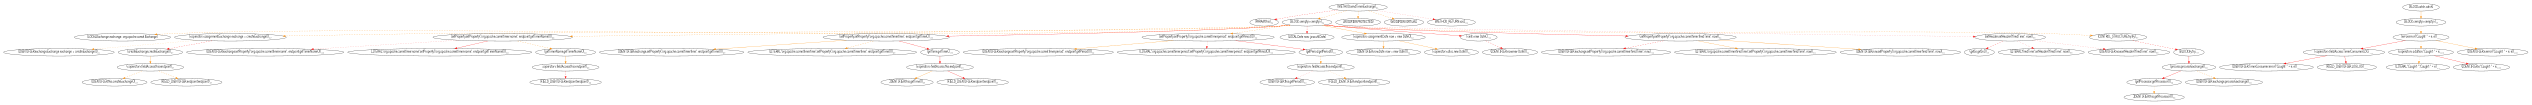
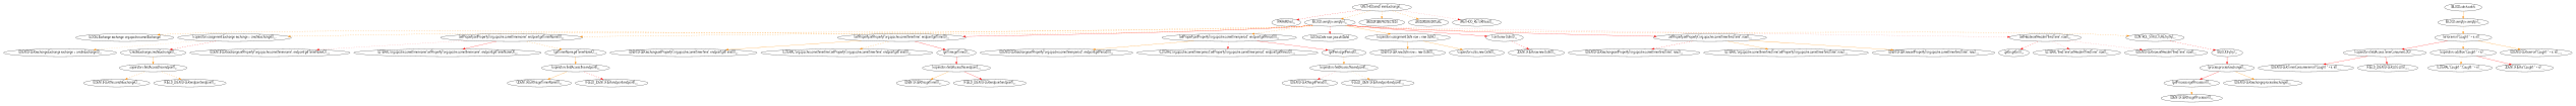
  digraph {
    fontname="Comic Neue"
    node [fontname="Comic Neue"]
    edge [color=darkorange fontname="Comic Neue" style=solid]
    n1 [label=<(METHOD,sendTimerExchange)<SUB>86</SUB>>]
    n2 [label=<(PARAM,this)<SUB>86</SUB>>]
    n3 [label=<(BLOCK,&lt;empty&gt;,&lt;empty&gt;)<SUB>86</SUB>>]
    n4 [label=<(MODIFIER,PROTECTED)>]
    n5 [label=<(MODIFIER,VIRTUAL)>]
    n6 [label=<(METHOD_RETURN,void)<SUB>86</SUB>>]
    n7 [label=<(LOCAL,Exchange exchange: org.apache.camel.Exchange)>]
    n8 [label=<(&lt;operator&gt;.assignment,Exchange exchange = createExchange())<SUB>87</SUB>>]
    n9 [label=<(setProperty,setProperty(&quot;org.apache.camel.timer.name&quot;, endpoint.getTimerName()))<SUB>88</SUB>>]
    n10 [label=<(setProperty,setProperty(&quot;org.apache.camel.timer.time&quot;, endpoint.getTime()))<SUB>89</SUB>>]
    n11 [label=<(setProperty,setProperty(&quot;org.apache.camel.timer.period&quot;, endpoint.getPeriod()))<SUB>90</SUB>>]
    n12 [label=<(LOCAL,Date now: java.util.Date)>]
    n13 [label=<(&lt;operator&gt;.assignment,Date now = new Date())<SUB>92</SUB>>]
    n14 [label=<(&lt;init&gt;,new Date())<SUB>92</SUB>>]
    n15 [label=<(setProperty,setProperty(&quot;org.apache.camel.timer.firedTime&quot;, now))<SUB>93</SUB>>]
    n16 [label=<(setHeader,setHeader(&quot;firedTime&quot;, now))<SUB>95</SUB>>]
    n17 [label=<(CONTROL_STRUCTURE,try,try)<SUB>97</SUB>>]
-   n18 [label=<(IDENTIFIER,exchange,Exchange exchange = createExchange())<SUB>81</SUB>>]
+   n18 [label=<(IDENTIFIER,exchange,Exchange exchange = createExchange())<SUB>87</SUB>>]
    n19 [label=<(createExchange,createExchange())<SUB>87</SUB>>]
    n20 [label=<(IDENTIFIER,exchange,setProperty(&quot;org.apache.camel.timer.name&quot;, endpoint.getTimerName()))<SUB>88</SUB>>]
    n21 [label=<(LITERAL,&quot;org.apache.camel.timer.name&quot;,setProperty(&quot;org.apache.camel.timer.name&quot;, endpoint.getTimerName()))<SUB>88</SUB>>]
    n22 [label=<(getTimerName,getTimerName())<SUB>88</SUB>>]
    n23 [label=<(IDENTIFIER,exchange,setProperty(&quot;org.apache.camel.timer.time&quot;, endpoint.getTime()))<SUB>89</SUB>>]
    n24 [label=<(LITERAL,&quot;org.apache.camel.timer.time&quot;,setProperty(&quot;org.apache.camel.timer.time&quot;, endpoint.getTime()))<SUB>89</SUB>>]
    n25 [label=<(getTime,getTime())<SUB>89</SUB>>]
    n26 [label=<(IDENTIFIER,exchange,setProperty(&quot;org.apache.camel.timer.period&quot;, endpoint.getPeriod()))<SUB>90</SUB>>]
    n27 [label=<(LITERAL,&quot;org.apache.camel.timer.period&quot;,setProperty(&quot;org.apache.camel.timer.period&quot;, endpoint.getPeriod()))<SUB>90</SUB>>]
    n28 [label=<(getPeriod,getPeriod())<SUB>90</SUB>>]
    n29 [label=<(IDENTIFIER,now,Date now = new Date())<SUB>92</SUB>>]
    n30 [label=<(&lt;operator&gt;.alloc,new Date())<SUB>92</SUB>>]
    n31 [label=<(IDENTIFIER,now,new Date())<SUB>92</SUB>>]
    n32 [label=<(IDENTIFIER,exchange,setProperty(&quot;org.apache.camel.timer.firedTime&quot;, now))<SUB>93</SUB>>]
    n33 [label=<(LITERAL,&quot;org.apache.camel.timer.firedTime&quot;,setProperty(&quot;org.apache.camel.timer.firedTime&quot;, now))<SUB>93</SUB>>]
    n34 [label=<(IDENTIFIER,now,setProperty(&quot;org.apache.camel.timer.firedTime&quot;, now))<SUB>93</SUB>>]
    n35 [label=<(getIn,getIn())<SUB>95</SUB>>]
    n36 [label=<(LITERAL,&quot;firedTime&quot;,setHeader(&quot;firedTime&quot;, now))<SUB>95</SUB>>]
    n37 [label=<(IDENTIFIER,now,setHeader(&quot;firedTime&quot;, now))<SUB>95</SUB>>]
    n38 [label=<(BLOCK,try,try)<SUB>97</SUB>>]
    n39 [label=<(&lt;operator&gt;.fieldAccess,this.endpoint)<SUB>87</SUB>>]
    n40 [label=<(IDENTIFIER,this,createExchange())<SUB>87</SUB>>]
    n41 [label=<(FIELD_IDENTIFIER,endpoint,endpoint)<SUB>87</SUB>>]
    n42 [label=<(&lt;operator&gt;.fieldAccess,this.endpoint)<SUB>88</SUB>>]
+   n43 [label=<(IDENTIFIER,this,getTimerName())<SUB>88</SUB>>]
    n44 [label=<(FIELD_IDENTIFIER,endpoint,endpoint)<SUB>88</SUB>>]
    n45 [label=<(&lt;operator&gt;.fieldAccess,this.endpoint)<SUB>89</SUB>>]
    n46 [label=<(IDENTIFIER,this,getTime())<SUB>89</SUB>>]
    n47 [label=<(FIELD_IDENTIFIER,endpoint,endpoint)<SUB>89</SUB>>]
    n48 [label=<(&lt;operator&gt;.fieldAccess,this.endpoint)<SUB>90</SUB>>]
    n49 [label=<(IDENTIFIER,this,getPeriod())<SUB>90</SUB>>]
    n50 [label=<(FIELD_IDENTIFIER,endpoint,endpoint)<SUB>90</SUB>>]
    n51 [label=<(process,process(exchange))<SUB>98</SUB>>]
    n52 [label=<(BLOCK,catch,catch)>]
    n53 [label=<(BLOCK,&lt;empty&gt;,&lt;empty&gt;)<SUB>99</SUB>>]
    n54 [label=<(getProcessor,getProcessor())<SUB>98</SUB>>]
    n55 [label=<(IDENTIFIER,exchange,process(exchange))<SUB>98</SUB>>]
    n56 [label=<(IDENTIFIER,this,getProcessor())<SUB>98</SUB>>]
    n57 [label=<(error,error(&quot;Caught: &quot; + e, e))<SUB>100</SUB>>]
    n58 [label=<(&lt;operator&gt;.fieldAccess,TimerConsumer.LOG)<SUB>900</SUB>>]
    n59 [label=<(&lt;operator&gt;.addition,&quot;Caught: &quot; + e)<SUB>100</SUB>>]
    n60 [label=<(IDENTIFIER,e,error(&quot;Caught: &quot; + e, e))<SUB>100</SUB>>]
    n61 [label=<(IDENTIFIER,TimerConsumer,error(&quot;Caught: &quot; + e, e))<SUB>100</SUB>>]
    n62 [label=<(FIELD_IDENTIFIER,LOG,LOG)<SUB>100</SUB>>]
    n63 [label=<(LITERAL,&quot;Caught: &quot;,&quot;Caught: &quot; + e)<SUB>100</SUB>>]
    n64 [label=<(IDENTIFIER,e,&quot;Caught: &quot; + e)<SUB>100</SUB>>]
    n1 -> n2 [color=red style=dashed]
    n1 -> n3 [style=dashed]
    n1 -> n4 [style=dashed]
    n1 -> n5 [style=dashed]
    n1 -> n6 [color=red style=dotted]
    n3 -> n7 [style=dashed]
    n3 -> n8 [style=dashed]
    n3 -> n9 [style=dashed]
    n3 -> n10 [color=red]
    n3 -> n11 [style=dashed]
    n3 -> n12 [color=red style=dashed]
    n3 -> n13
    n3 -> n14 [color=red]
    n3 -> n15 [color=red]
    n3 -> n16 [color=red style=dotted]
    n3 -> n17 [style=dashed]
    n8 -> n18 [style=dotted]
    n8 -> n19 [color=red style=dashed]
    n9 -> n20 [color=red style=dotted]
    n9 -> n21 [color=red]
    n9 -> n22 [style=dashed]
    n10 -> n23
    n10 -> n24 [style=dashed]
    n10 -> n25 [color=red]
    n11 -> n26
    n11 -> n27 [color=red style=dotted]
    n11 -> n28 [color=red]
    n13 -> n29
    n13 -> n30
    n14 -> n31 [color=red style=dashed]
    n15 -> n32 [color=red style=dashed]
    n15 -> n33
    n15 -> n34
    n16 -> n35 [color=red style=dashed]
    n16 -> n36 [color=red style=dotted]
    n16 -> n37 [color=red style=dotted]
    n17 -> n38 [color=red style=dashed]
    n19 -> n39
    n22 -> n42
    n25 -> n45 [color=red]
    n28 -> n48 [style=dashed]
    n38 -> n51 [color=red]
    n39 -> n40 [style=dashed]
    n39 -> n41 [style=dashed]
+   n42 -> n43
    n42 -> n44 [color=red style=dashed]
    n45 -> n46
    n45 -> n47 [color=red]
    n48 -> n49 [color=red style=dotted]
    n48 -> n50 [style=dotted]
    n51 -> n54 [color=red]
-   n51 -> n55 [style=dashed]
+   n51 -> n55
    n52 -> n53
    n53 -> n57 [style=dotted]
    n54 -> n56 [style=dotted]
    n57 -> n58 [color=red]
    n57 -> n59 [style=dotted]
    n57 -> n60
    n58 -> n61 [color=red]
    n58 -> n62 [color=red]
    n59 -> n63 [style=dotted]
    n59 -> n64 [color=red]
  }
